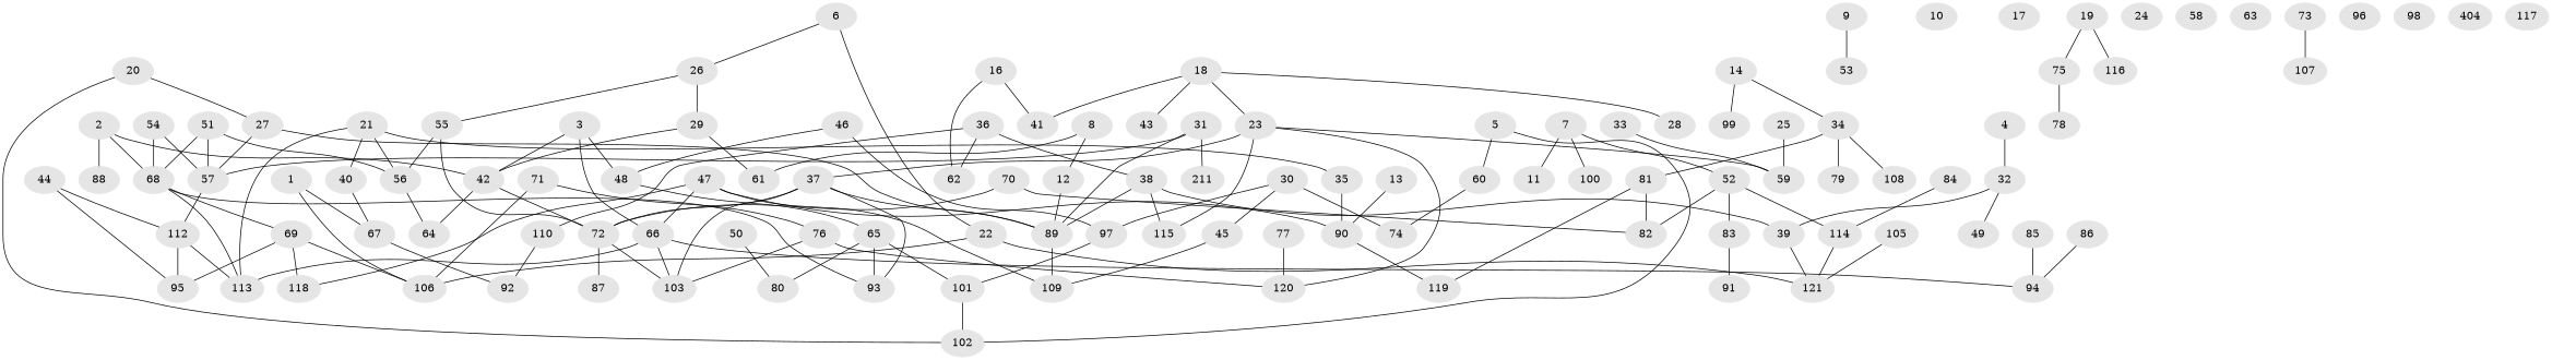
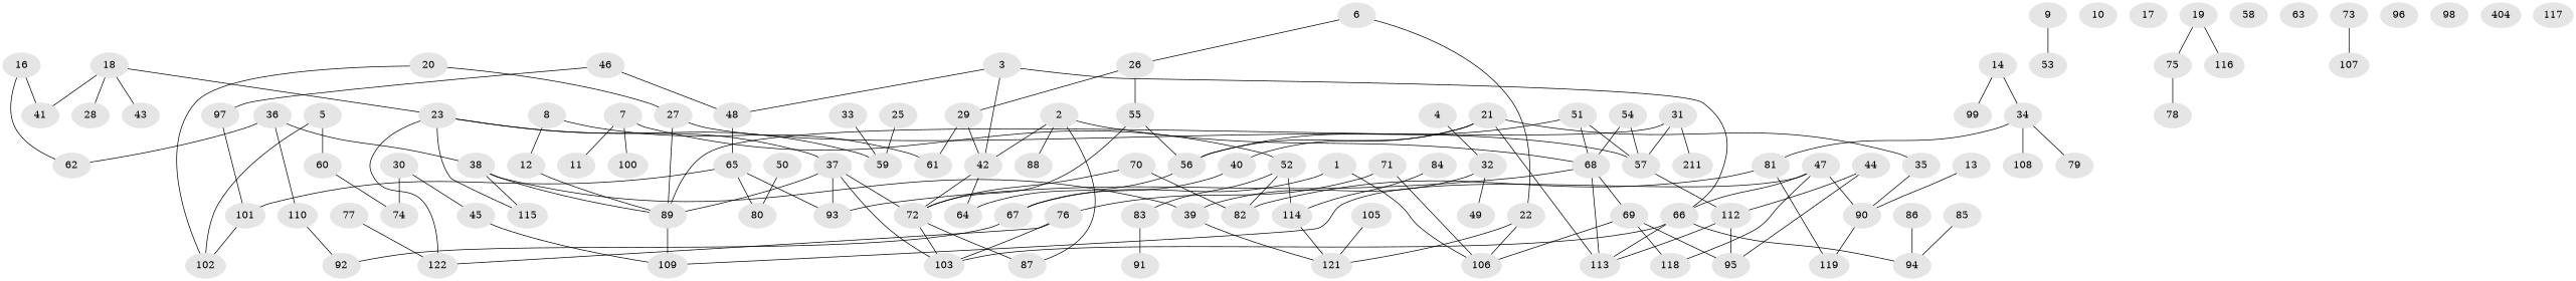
  graph {
    node [color=gray90 style=filled]
    1
    67
    106
    92
    2
    42
    68
    87
    88
    72
    64
    113
    93
    69
    3
    48
    66
    65
    103
    94
    4
    32
    49
    39
    5
    60
    102
    74
    6
    22
    26
    121
    29
    55
    7
    11
    52
    100
    82
    83
    114
    8
    12
    61
    89
    9
    53
    10
    109
    13
    90
    119
    14
    34
    99
    79
    81
    108
    16
    41
    62
    17
    18
    23
    28
    43
    37
    59
    115
-   120
+   120 [label=122]
    19
    75
    116
    78
    20
    27
    57
    21
    35
    40
    56
-   24
    25
    112
    30
    45
    97
    101
    31
    n90 [label=211]
    33
    36
    38
    110
    44
    95
    46
    47
    118
    80
    50
    51
    91
    54
    58
    63
    70
    71
    76
    73
    107
    77
    84
    85
    86
    96
    98
    n118 [label=404]
    105
    117
    1 -- 67
    1 -- 106
    67 -- 92
    2 -- 42
    2 -- 68
+   2 -- 87
    2 -- 88
    42 -- 72
    42 -- 64
    68 -- 113
    68 -- 93
    68 -- 69
    72 -- 87
    72 -- 103
    69 -- 106
    69 -- 95
    69 -- 118
    3 -- 42
    3 -- 48
    3 -- 66
    48 -- 65
    66 -- 113
    66 -- 103
    66 -- 94
    65 -- 93
    65 -- 101
    65 -- 80
    4 -- 32
    32 -- 49
    32 -- 39
    39 -- 121
    5 -- 60
    5 -- 102
    60 -- 74
    6 -- 22
    6 -- 26
    22 -- 106
    22 -- 121
    26 -- 29
    26 -- 55
    29 -- 42
    29 -- 61
    55 -- 72
    55 -- 56
    7 -- 11
    7 -- 52
    7 -- 100
    52 -- 82
    52 -- 83
    52 -- 114
    83 -- 91
    114 -- 121
    8 -- 12
    8 -- 61
    12 -- 89
    89 -- 109
    9 -- 53
    13 -- 90
    90 -- 119
    14 -- 34
    14 -- 99
    34 -- 79
    34 -- 81
    34 -- 108
    81 -- 82
    81 -- 119
    16 -- 41
    16 -- 62
    18 -- 41
    18 -- 23
    18 -- 28
    18 -- 43
    23 -- 37
    23 -- 59
    23 -- 115
    23 -- 120
    37 -- 72
    37 -- 93
    37 -- 103
    37 -- 89
    19 -- 75
    19 -- 116
    75 -- 78
    20 -- 102
    20 -- 27
    27 -- 89
    27 -- 57
    57 -- 112
    21 -- 113
    21 -- 35
    21 -- 40
    21 -- 56
    35 -- 90
    40 -- 67
    56 -- 64
    25 -- 59
    112 -- 113
    112 -- 95
    30 -- 74
    30 -- 45
-   30 -- 97
    45 -- 109
    97 -- 101
    101 -- 102
    31 -- 89
    31 -- 57
    31 -- n90
    33 -- 59
    36 -- 62
    36 -- 38
    36 -- 110
    38 -- 39
    38 -- 89
    38 -- 115
    110 -- 92
    44 -- 112
    44 -- 95
    46 -- 48
    46 -- 97
    47 -- 66
    47 -- 109
    47 -- 90
    47 -- 118
    50 -- 80
    51 -- 68
    51 -- 57
    51 -- 56
    54 -- 68
    54 -- 57
    70 -- 72
    70 -- 82
    71 -- 106
    71 -- 76
    76 -- 103
    76 -- 120
    73 -- 107
    77 -- 120
    84 -- 114
    85 -- 94
    86 -- 94
    105 -- 121
  }
